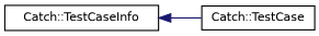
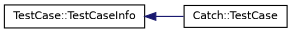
  digraph {
    rankdir=LR
    node [color=black fillcolor=white fontname=Helvetica fontsize=10 shape=record style=filled]
-   n1 [height=0.2 label="Catch::TestCaseInfo" width=0.4]
+   n1 [height=0.2 label="TestCase::TestCaseInfo" width=0.4]
    n2 [height=0.2 label="Catch::TestCase" width=0.4]
    n1 -> n2 [color=midnightblue dir=back fontname=Helvetica fontsize=10 labelfontname=Helvetica labelfontsize=10 style=solid]
  }
